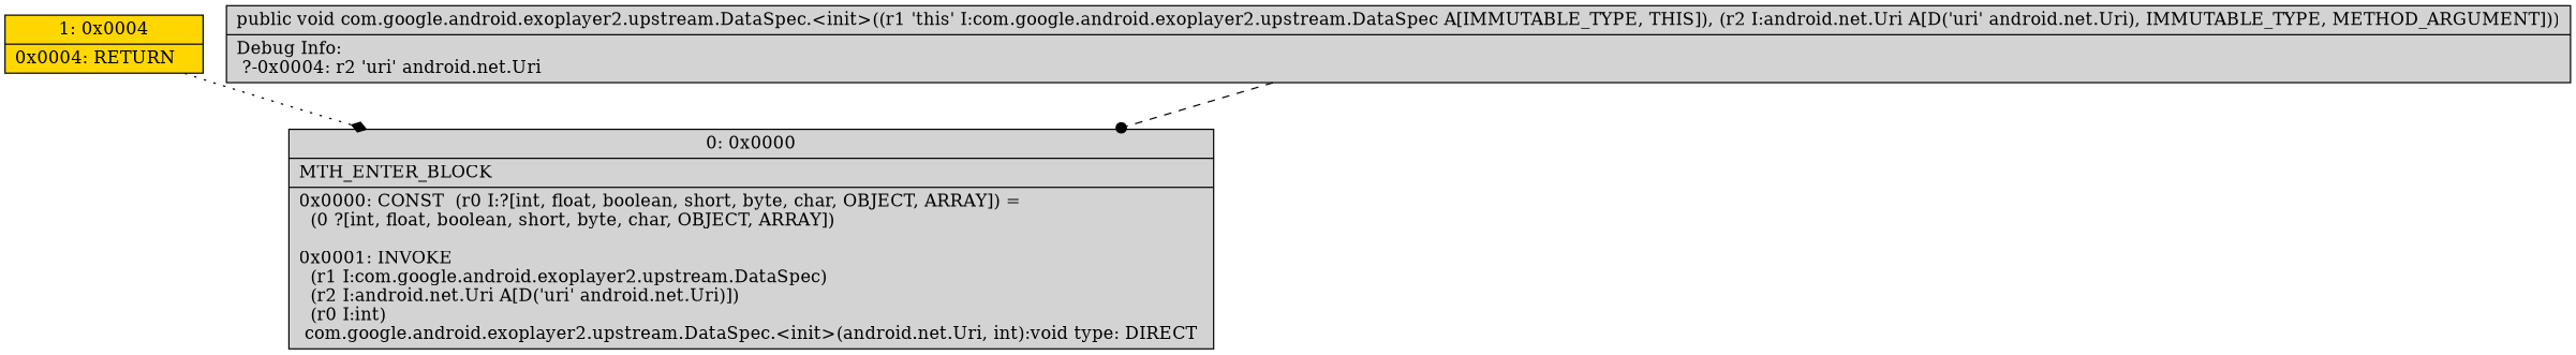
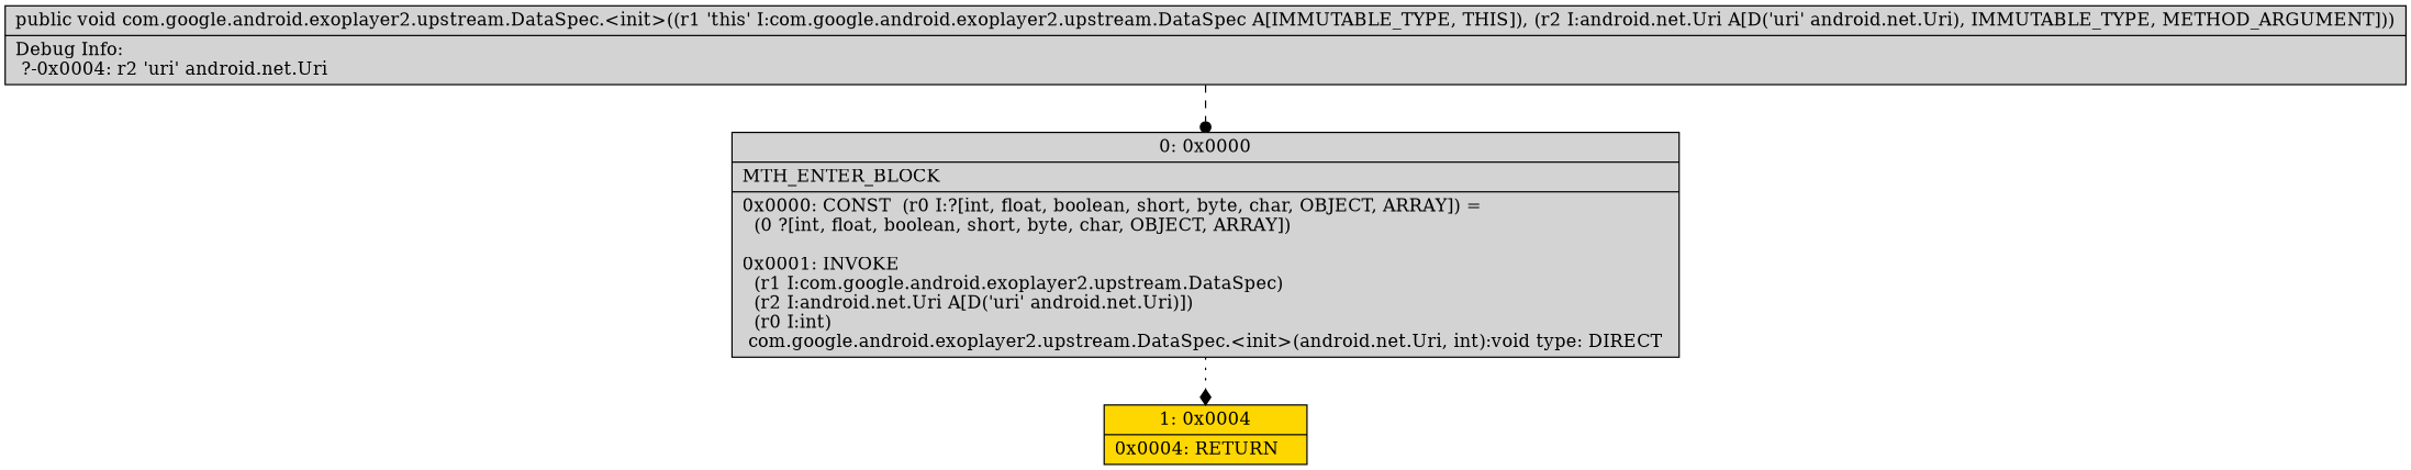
  digraph {
    node [shape=record style=filled fillcolor=lightgrey]
    n1 [label="{0\:\ 0x0000|MTH_ENTER_BLOCK\l|0x0000: CONST  (r0 I:?[int, float, boolean, short, byte, char, OBJECT, ARRAY]) = \l  (0 ?[int, float, boolean, short, byte, char, OBJECT, ARRAY])\l \l0x0001: INVOKE  \l  (r1 I:com.google.android.exoplayer2.upstream.DataSpec)\l  (r2 I:android.net.Uri A[D('uri' android.net.Uri)])\l  (r0 I:int)\l com.google.android.exoplayer2.upstream.DataSpec.\<init\>(android.net.Uri, int):void type: DIRECT \l}"]
    n2 [label="{1\:\ 0x0004|0x0004: RETURN   \l}" fillcolor=gold]
    n3 [label="{public void com.google.android.exoplayer2.upstream.DataSpec.\<init\>((r1 'this' I:com.google.android.exoplayer2.upstream.DataSpec A[IMMUTABLE_TYPE, THIS]), (r2 I:android.net.Uri A[D('uri' android.net.Uri), IMMUTABLE_TYPE, METHOD_ARGUMENT]))  | Debug Info:\l  ?\-0x0004: r2 'uri' android.net.Uri\l}"]
-   n2 -> n1 [style=dotted arrowhead=diamond]
+   n1 -> n2 [style=dotted arrowhead=diamond]
    n3 -> n1 [style=dashed arrowhead=dot]
  }
